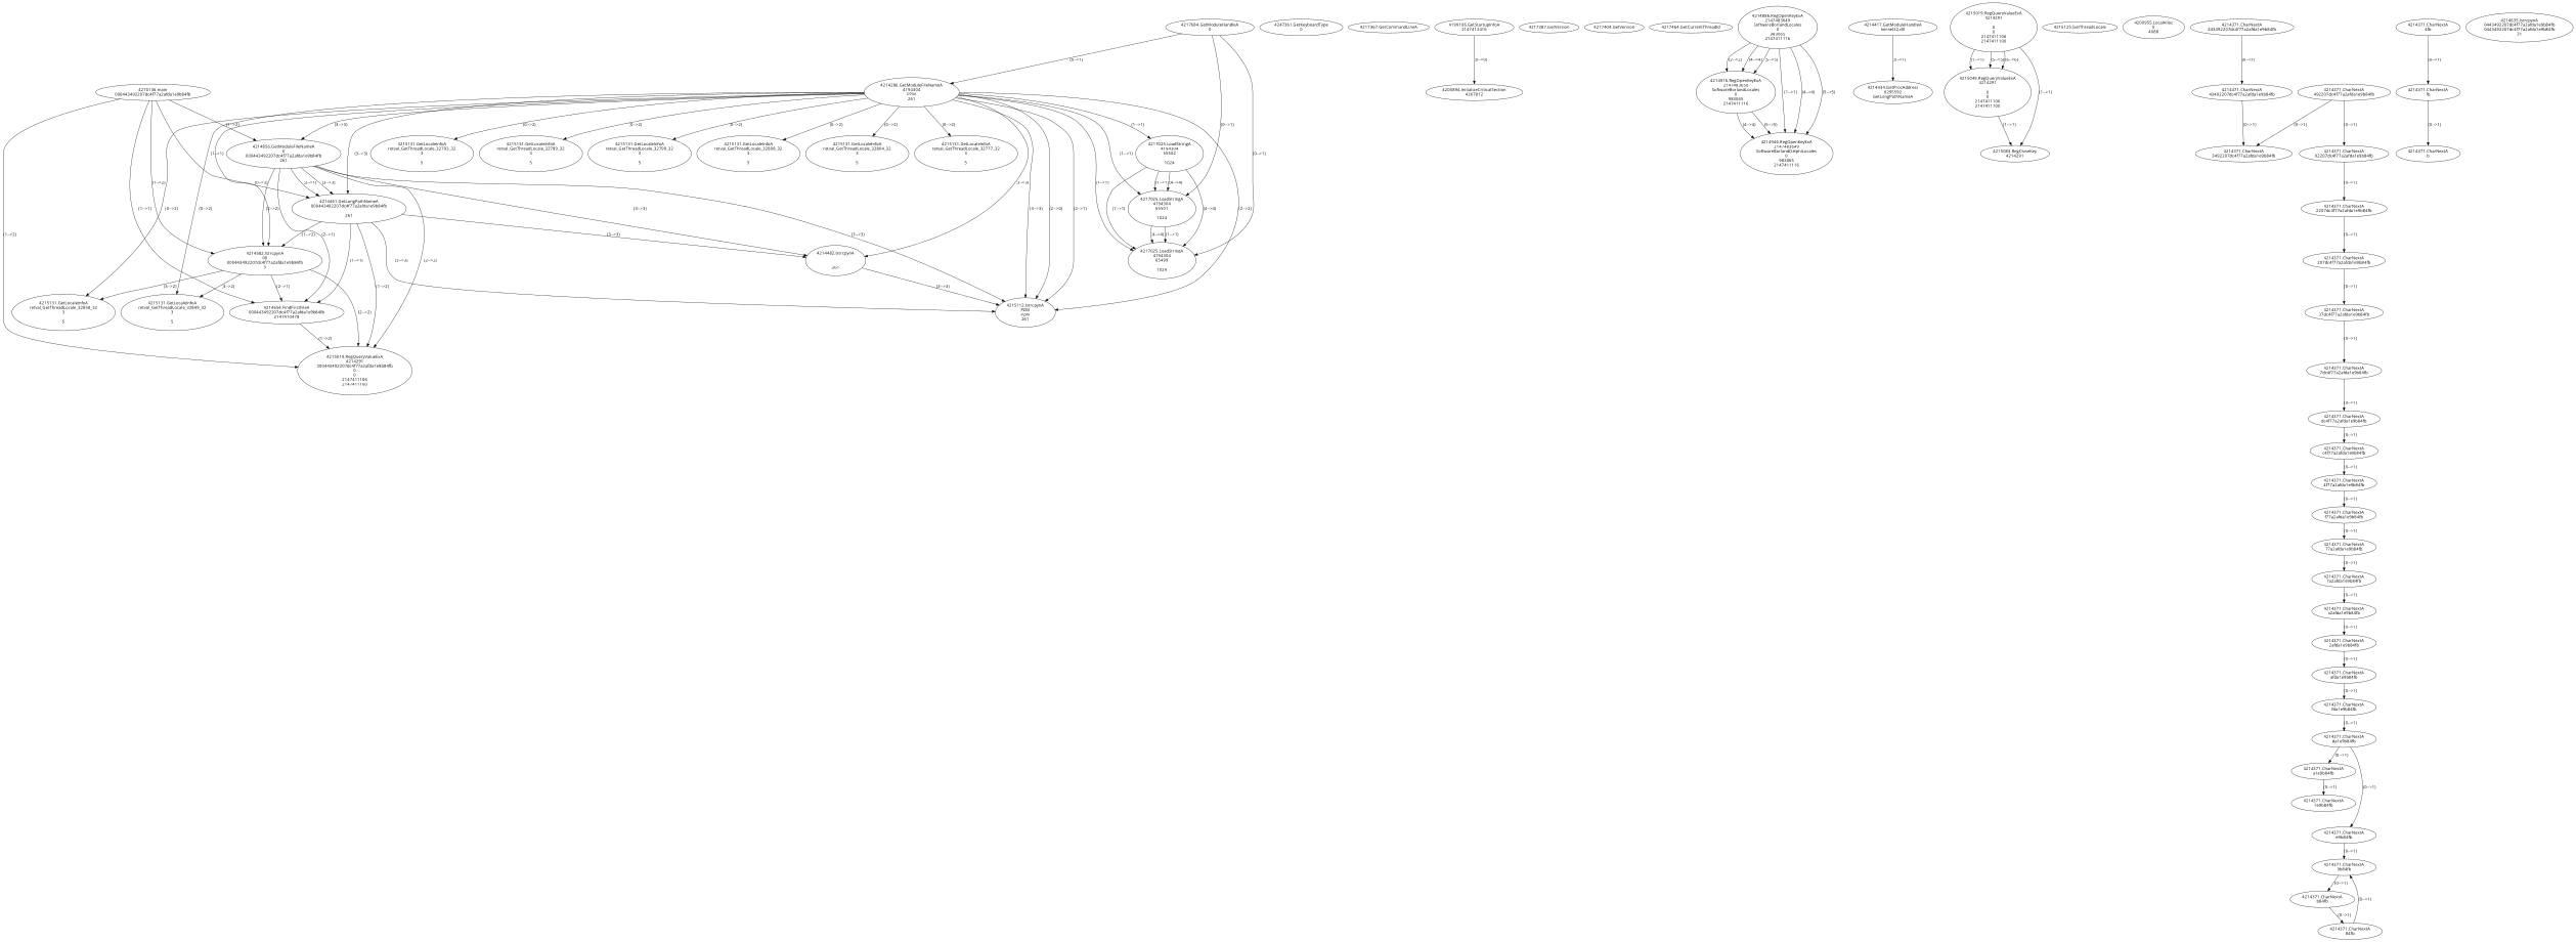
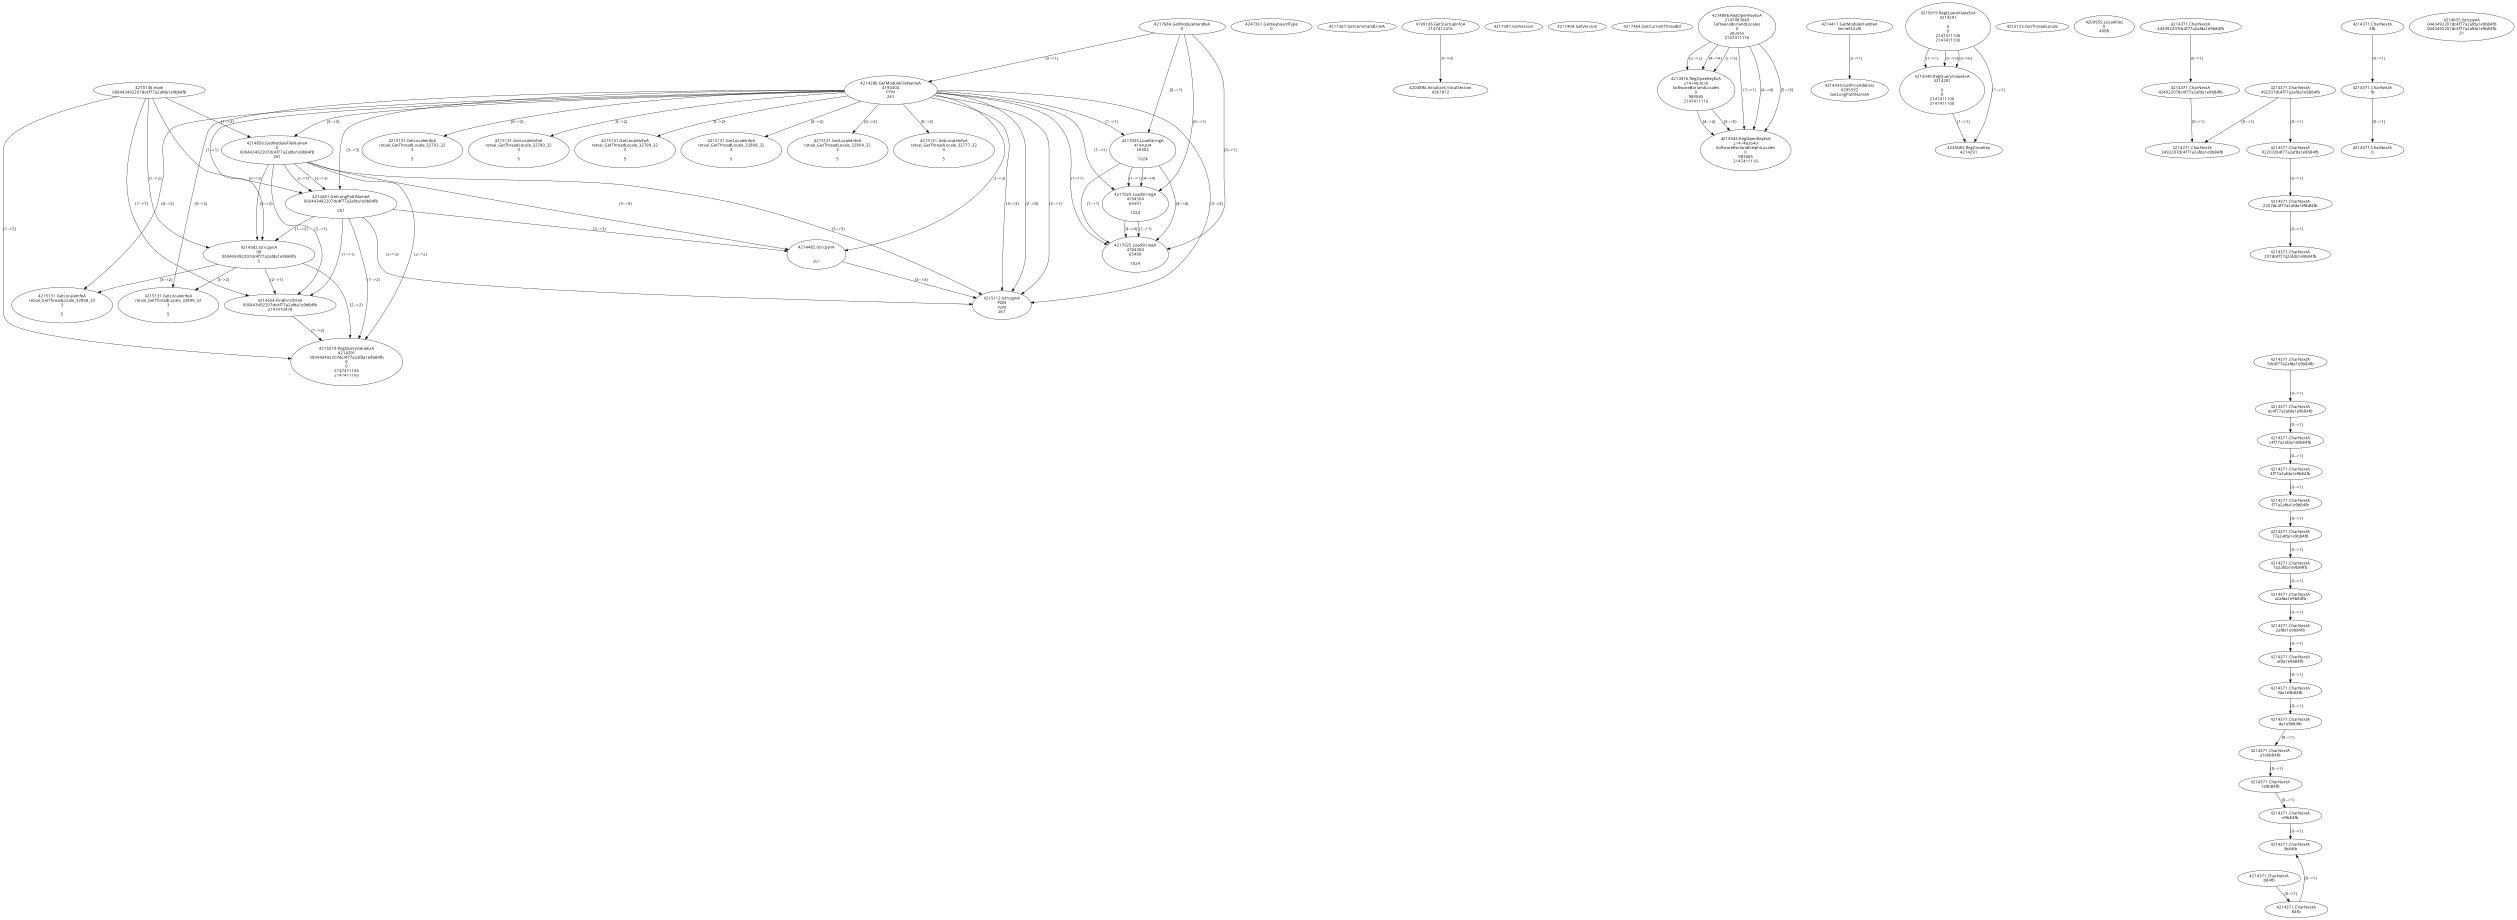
  digraph {
    fontname="Open Sans"
    node [fontname="Open Sans"]
    edge [fontname="Open Sans"]
    n1 [label="4270136.main\n000443492207dc4f77a2afda1e9b84fb"]
    n2 [label="4214856.GetModuleFileNameA\n0\n000443492207dc4f77a2afda1e9b84fb\n261"]
    n3 [label="4214461.GetLongPathNameA\n000443492207dc4f77a2afda1e9b84fb\n\n261"]
    n4 [label="4214582.lstrcpynA\n00\n000443492207dc4f77a2afda1e9b84fb\n3"]
    n5 [label="4214654.FindFirstFileA\n000443492207dc4f77a2afda1e9b84fb\n2147410478"]
    n6 [label="4215019.RegQueryValueExA\n4214291\n000443492207dc4f77a2afda1e9b84fb\n0\n0\n2147411106\n2147411100"]
    n7 [label="4214482.lstrcpynA\n\n\n261"]
    n8 [label="4215112.lstrcpynA\nPZM\nPZM\n261"]
    n9 [label="4215131.GetLocaleInfoA\nretval_GetThreadLocale_32849_32\n3\n\n5"]
    n10 [label="4215131.GetLocaleInfoA\nretval_GetThreadLocale_32858_32\n3\n\n5"]
    n11 [label="4217684.GetModuleHandleA\n0"]
    n12 [label="4214286.GetModuleFileNameA\n4194304\nPZM\n261"]
    n13 [label="4217025.LoadStringA\n4194304\n65502\n\n1024"]
    n14 [label="4217025.LoadStringA\n4194304\n65501\n\n1024"]
    n15 [label="4217025.LoadStringA\n4194304\n65499\n\n1024"]
    n16 [label="4215131.GetLocaleInfoA\nretval_GetThreadLocale_32793_32\n3\n\n5"]
    n17 [label="4215131.GetLocaleInfoA\nretval_GetThreadLocale_32789_32\n3\n\n5"]
    n18 [label="4215131.GetLocaleInfoA\nretval_GetThreadLocale_32799_32\n3\n\n5"]
    n19 [label="4215131.GetLocaleInfoA\nretval_GetThreadLocale_32808_32\n3\n\n5"]
    n20 [label="4215131.GetLocaleInfoA\nretval_GetThreadLocale_32804_32\n3\n\n5"]
    n21 [label="4215131.GetLocaleInfoA\nretval_GetThreadLocale_32777_32\n3\n\n5"]
    n22 [label="4247361.GetKeyboardType\n0"]
    n23 [label="4217367.GetCommandLineA\n"]
    n24 [label="4199106.GetStartupInfoA\n2147412416"]
    n25 [label="4200894.InitializeCriticalSection\n4367812"]
    n26 [label="4217387.GetVersion\n"]
    n27 [label="4217404.GetVersion\n"]
    n28 [label="4217464.GetCurrentThreadId\n"]
    n29 [label="4214886.RegOpenKeyExA\n2147483649\nSoftware\Borland\Locales\n0\n983065\n2147411116"]
    n30 [label="4214916.RegOpenKeyExA\n2147483650\nSoftware\Borland\Locales\n0\n983065\n2147411116"]
    n31 [label="4214946.RegOpenKeyExA\n2147483649\nSoftware\Borland\Delphi\Locales\n0\n983065\n2147411116"]
    n32 [label="4214417.GetModuleHandleA\nkernel32.dll"]
    n33 [label="4214434.GetProcAddress\n6295592\nGetLongPathNameA"]
    n34 [label="4215019.RegQueryValueExA\n4214291\n\n0\n0\n2147411106\n2147411100"]
    n35 [label="4215049.RegQueryValueExA\n4214291\n\n0\n0\n2147411106\n2147411100"]
-   n36 [label="4215083.RegCloseKey\n4214291"]
+   n36 [label="4245083.RegCloseKey\n4214291"]
    n37 [label="4215125.GetThreadLocale\n"]
    n38 [label="4200955.LocalAlloc\n0\n4088"]
    n39 [label="4214371.CharNextA\n443492207dc4f77a2afda1e9b84fb"]
    n40 [label="4214371.CharNextA\n43492207dc4f77a2afda1e9b84fb"]
    n41 [label="4214371.CharNextA\n3492207dc4f77a2afda1e9b84fb"]
    n42 [label="4214371.CharNextA\n492207dc4f77a2afda1e9b84fb"]
    n43 [label="4214371.CharNextA\n92207dc4f77a2afda1e9b84fb"]
    n44 [label="4214371.CharNextA\n2207dc4f77a2afda1e9b84fb"]
    n45 [label="4214371.CharNextA\n207dc4f77a2afda1e9b84fb"]
-   n46 [label="4214371.CharNextA\n07dc4f77a2afda1e9b84fb"]
    n47 [label="4214371.CharNextA\n7dc4f77a2afda1e9b84fb"]
    n48 [label="4214371.CharNextA\ndc4f77a2afda1e9b84fb"]
    n49 [label="4214371.CharNextA\nc4f77a2afda1e9b84fb"]
    n50 [label="4214371.CharNextA\n4f77a2afda1e9b84fb"]
    n51 [label="4214371.CharNextA\nf77a2afda1e9b84fb"]
    n52 [label="4214371.CharNextA\n77a2afda1e9b84fb"]
    n53 [label="4214371.CharNextA\n7a2afda1e9b84fb"]
    n54 [label="4214371.CharNextA\na2afda1e9b84fb"]
    n55 [label="4214371.CharNextA\n2afda1e9b84fb"]
    n56 [label="4214371.CharNextA\nafda1e9b84fb"]
    n57 [label="4214371.CharNextA\nfda1e9b84fb"]
    n58 [label="4214371.CharNextA\nda1e9b84fb"]
    n59 [label="4214371.CharNextA\na1e9b84fb"]
    n60 [label="4214371.CharNextA\n1e9b84fb"]
    n61 [label="4214371.CharNextA\ne9b84fb"]
    n62 [label="4214371.CharNextA\n9b84fb"]
    n63 [label="4214371.CharNextA\nb84fb"]
    n64 [label="4214371.CharNextA\n84fb"]
    n65 [label="4214371.CharNextA\n4fb"]
    n66 [label="4214371.CharNextA\nfb"]
    n67 [label="4214371.CharNextA\nb"]
    n68 [label="4214635.lstrcpynA\n0443492207dc4f77a2afda1e9b84fb\n0443492207dc4f77a2afda1e9b84fb\n31"]
    n1 -> n2 [label="(1-->2)"]
    n1 -> n3 [label="(1-->1)"]
    n1 -> n4 [label="(1-->2)"]
    n1 -> n5 [label="(1-->1)"]
    n1 -> n6 [label="(1-->2)"]
    n2 -> n3 [label="(2-->1)"]
    n2 -> n3 [label="(3-->3)"]
    n2 -> n4 [label="(2-->2)"]
    n2 -> n5 [label="(2-->1)"]
    n2 -> n6 [label="(2-->2)"]
    n2 -> n7 [label="(3-->3)"]
    n2 -> n8 [label="(3-->3)"]
    n3 -> n4 [label="(1-->2)"]
    n3 -> n5 [label="(1-->1)"]
    n3 -> n6 [label="(1-->2)"]
    n3 -> n7 [label="(3-->3)"]
    n3 -> n8 [label="(3-->3)"]
    n4 -> n5 [label="(2-->1)"]
    n4 -> n6 [label="(2-->2)"]
    n4 -> n9 [label="(3-->2)"]
    n4 -> n10 [label="(3-->2)"]
    n5 -> n6 [label="(1-->2)"]
    n7 -> n8 [label="(3-->3)"]
    n11 -> n12 [label="(0-->1)"]
+   n11 -> n13 [label="(0-->1)"]
    n11 -> n14 [label="(0-->1)"]
    n11 -> n15 [label="(0-->1)"]
    n12 -> n2 [label="(3-->3)"]
    n12 -> n3 [label="(3-->3)"]
    n12 -> n4 [label="(0-->3)"]
    n12 -> n7 [label="(3-->3)"]
    n12 -> n8 [label="(2-->1)"]
    n12 -> n8 [label="(2-->2)"]
    n12 -> n8 [label="(3-->3)"]
    n12 -> n8 [label="(2-->0)"]
    n12 -> n9 [label="(0-->2)"]
    n12 -> n10 [label="(0-->2)"]
    n12 -> n13 [label="(1-->1)"]
    n12 -> n14 [label="(1-->1)"]
    n12 -> n15 [label="(1-->1)"]
    n12 -> n16 [label="(0-->2)"]
    n12 -> n17 [label="(0-->2)"]
    n12 -> n18 [label="(0-->2)"]
    n12 -> n19 [label="(0-->2)"]
    n12 -> n20 [label="(0-->2)"]
    n12 -> n21 [label="(0-->2)"]
    n13 -> n14 [label="(1-->1)"]
    n13 -> n14 [label="(4-->4)"]
    n13 -> n15 [label="(1-->1)"]
    n13 -> n15 [label="(4-->4)"]
    n14 -> n15 [label="(1-->1)"]
    n14 -> n15 [label="(4-->4)"]
    n24 -> n25 [label="(0-->0)"]
    n29 -> n30 [label="(2-->2)"]
    n29 -> n30 [label="(4-->4)"]
    n29 -> n30 [label="(5-->5)"]
    n29 -> n31 [label="(1-->1)"]
    n29 -> n31 [label="(4-->4)"]
    n29 -> n31 [label="(5-->5)"]
    n30 -> n31 [label="(4-->4)"]
    n30 -> n31 [label="(5-->5)"]
    n32 -> n33 [label="(0-->1)"]
    n34 -> n35 [label="(1-->1)"]
    n34 -> n35 [label="(5-->5)"]
    n34 -> n35 [label="(6-->6)"]
    n34 -> n36 [label="(1-->1)"]
    n35 -> n36 [label="(1-->1)"]
    n39 -> n40 [label="(0-->1)"]
    n40 -> n41 [label="(0-->1)"]
    n42 -> n41 [label="(0-->1)"]
    n42 -> n43 [label="(0-->1)"]
    n43 -> n44 [label="(0-->1)"]
    n44 -> n45 [label="(0-->1)"]
-   n45 -> n46 [label="(0-->1)"]
-   n46 -> n47 [label="(0-->1)"]
    n47 -> n48 [label="(0-->1)"]
    n48 -> n49 [label="(0-->1)"]
    n49 -> n50 [label="(0-->1)"]
    n50 -> n51 [label="(0-->1)"]
    n51 -> n52 [label="(0-->1)"]
    n52 -> n53 [label="(0-->1)"]
    n53 -> n54 [label="(0-->1)"]
    n54 -> n55 [label="(0-->1)"]
    n55 -> n56 [label="(0-->1)"]
    n56 -> n57 [label="(0-->1)"]
    n57 -> n58 [label="(0-->1)"]
    n58 -> n59 [label="(0-->1)"]
    n59 -> n60 [label="(0-->1)"]
-   n58 -> n61 [label="(0-->1)"]
+   n60 -> n61 [label="(0-->1)"]
    n61 -> n62 [label="(0-->1)"]
-   n62 -> n63 [label="(0-->1)"]
    n63 -> n64 [label="(0-->1)"]
    n64 -> n62 [label="(0-->1)"]
    n65 -> n66 [label="(0-->1)"]
    n66 -> n67 [label="(0-->1)"]
  }
